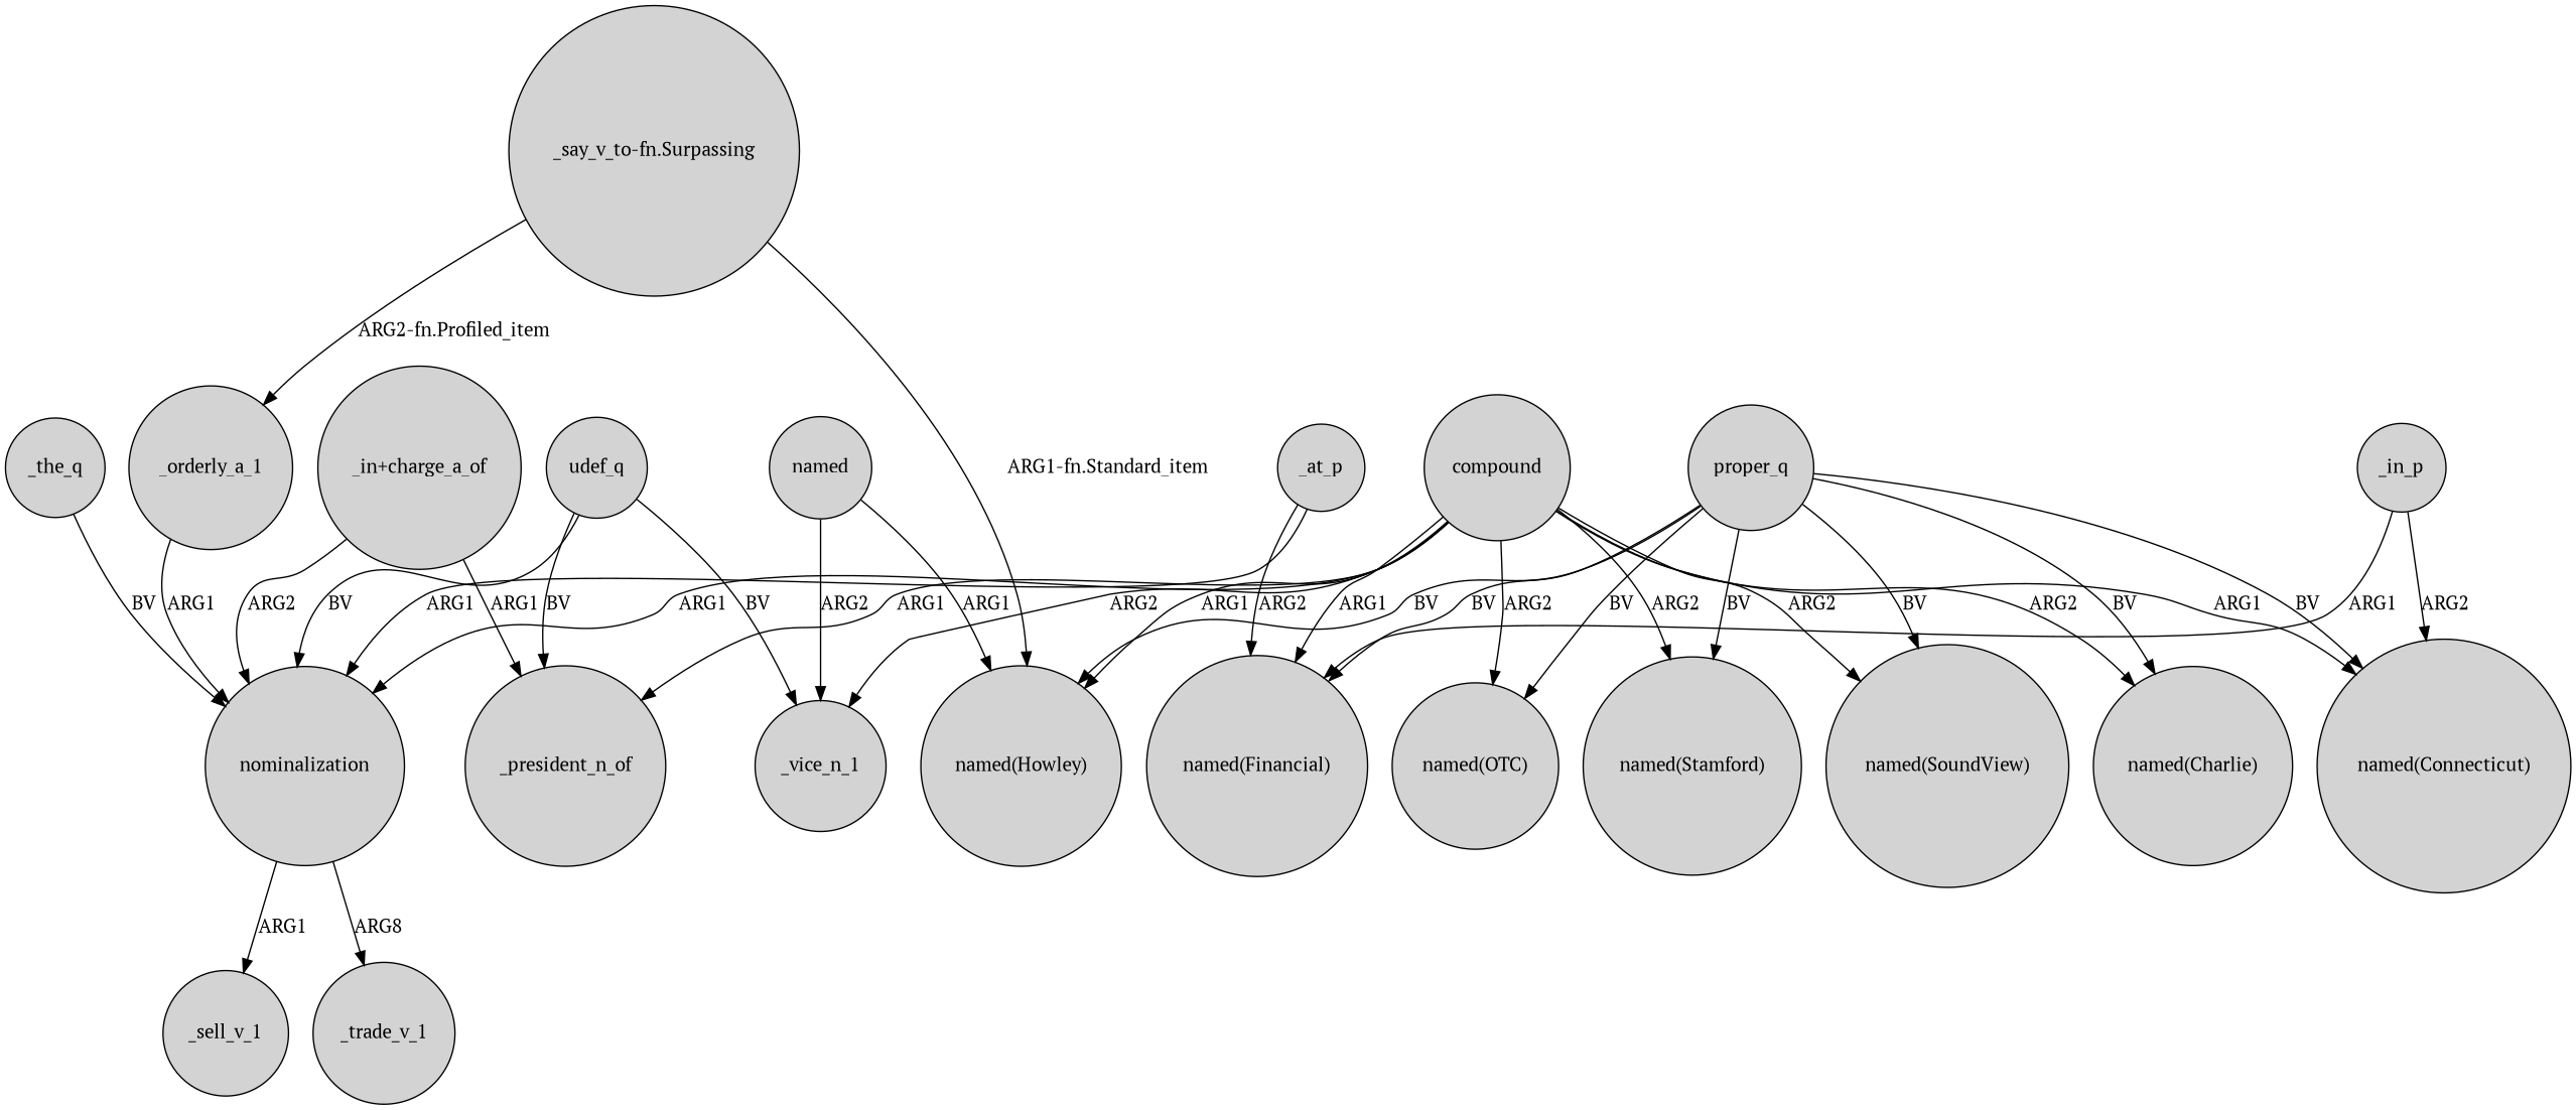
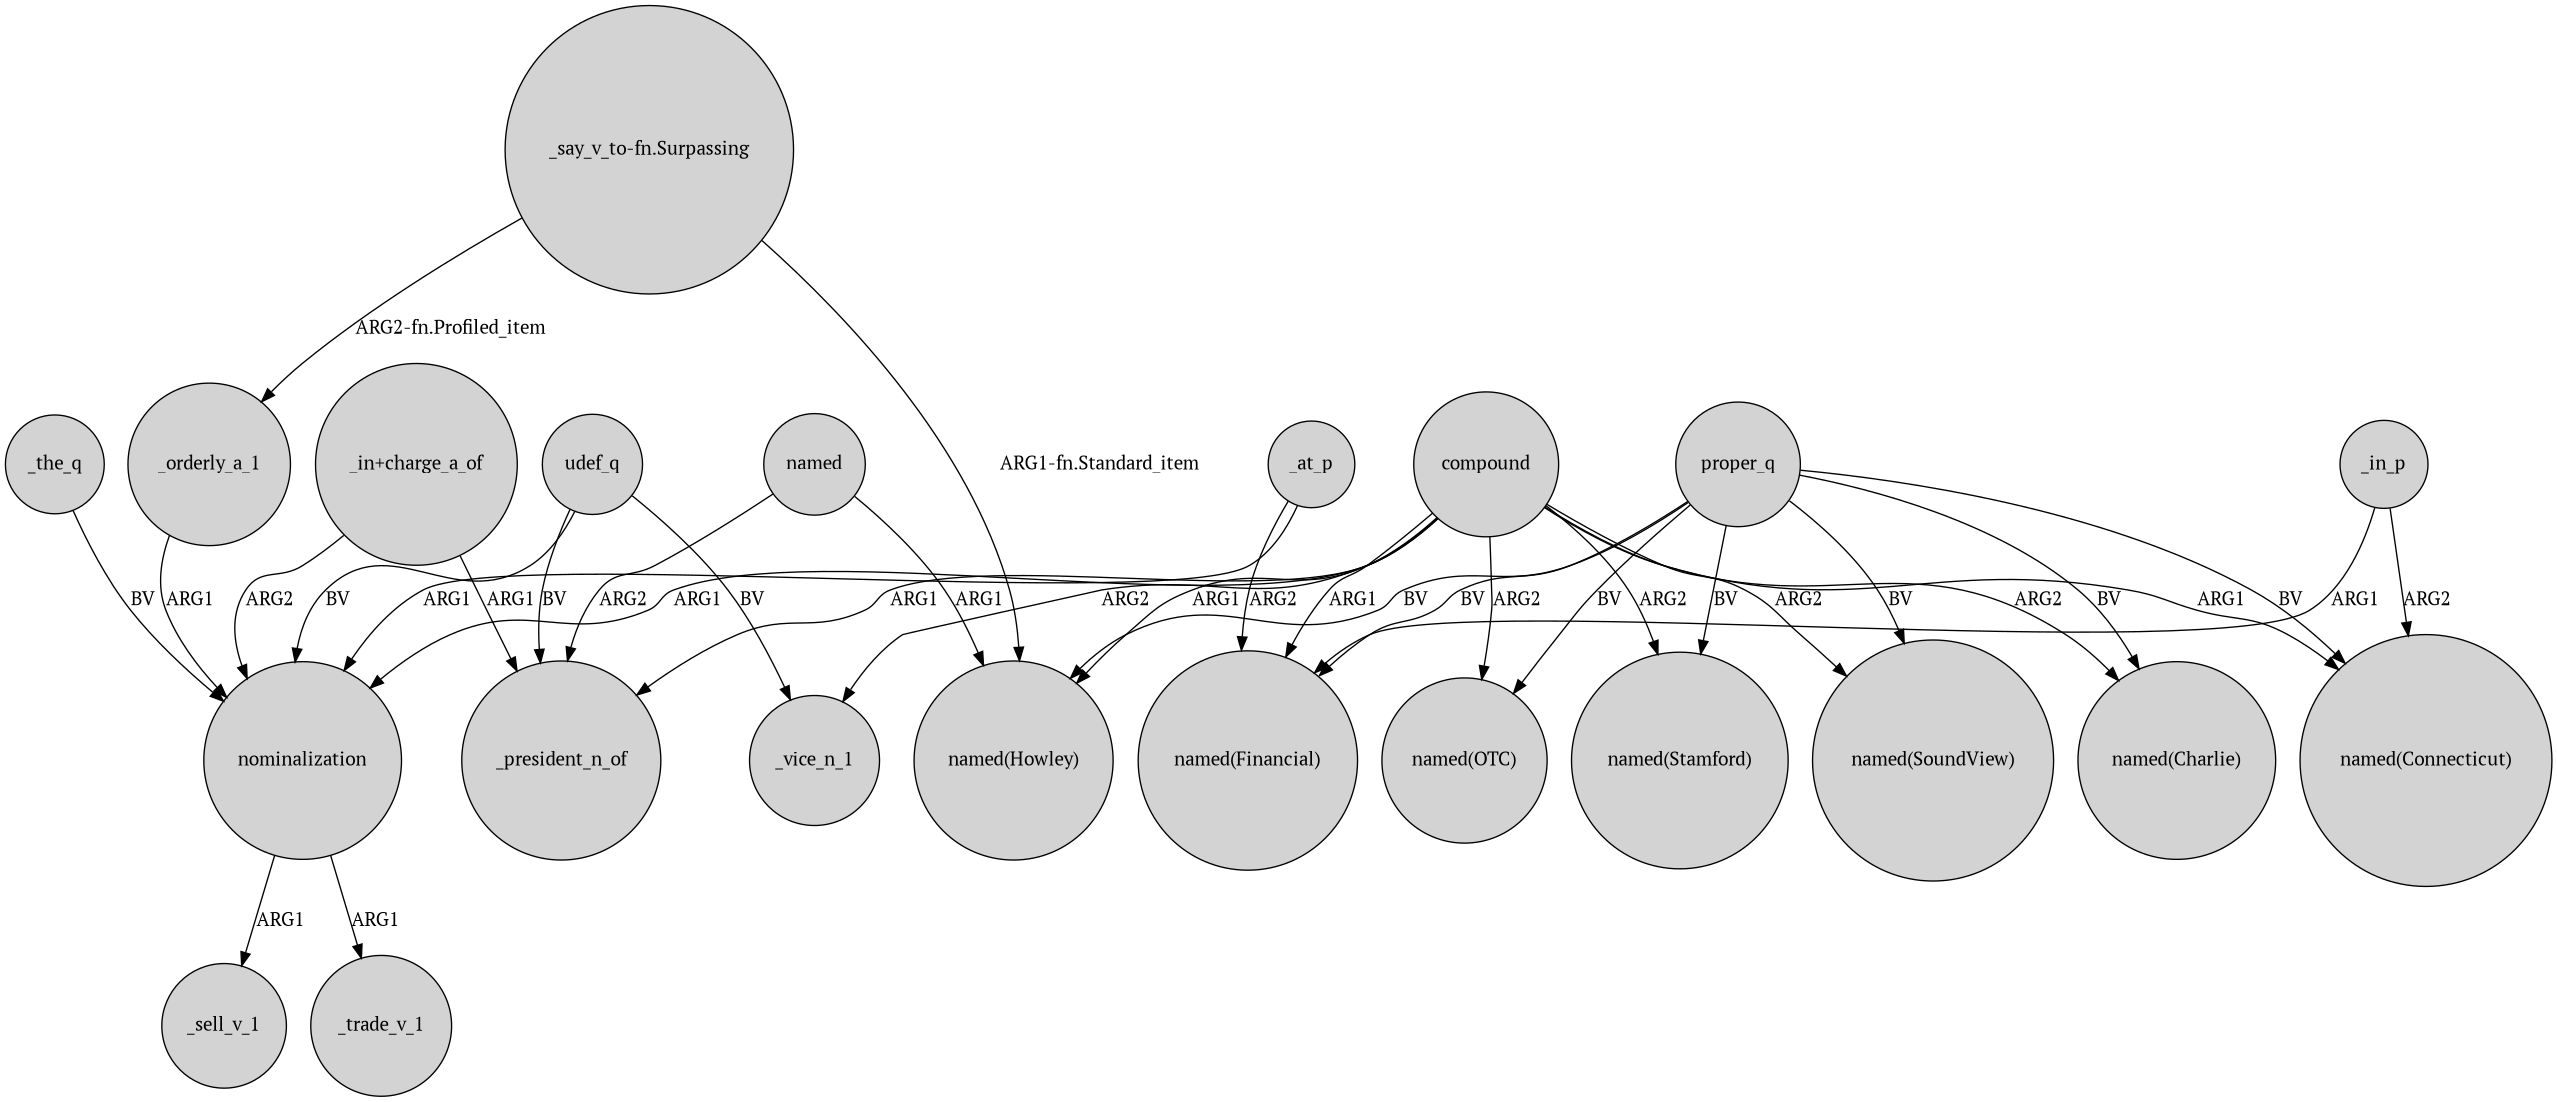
  digraph {
    fontname="PT Serif"
    node [fontname="PT Serif" shape=circle style=filled]
    edge [fontname="PT Serif"]
    "_in+charge_a_of"
    _president_n_of
    nominalization
    _sell_v_1
    _trade_v_1
    _the_q
    compound
    "named(SoundView)"
    "named(Howley)"
    "named(Financial)"
    "named(Stamford)"
    _vice_n_1
    "named(OTC)"
    "named(Charlie)"
    "named(Connecticut)"
    n16 [label=named]
    "_say_v_to-fn.Surpassing"
    _orderly_a_1
    proper_q
    _at_p
    _in_p
    udef_q
    "_in+charge_a_of" -> _president_n_of [label=ARG1]
    "_in+charge_a_of" -> nominalization [label=ARG2]
    nominalization -> _sell_v_1 [label=ARG1]
-   nominalization -> _trade_v_1 [label=ARG8]
+   nominalization -> _trade_v_1 [label=ARG1]
    _the_q -> nominalization [label=BV]
    compound -> _president_n_of [label=ARG1]
    compound -> nominalization [label=ARG1]
    compound -> "named(SoundView)" [label=ARG2]
    compound -> "named(Howley)" [label=ARG1]
    compound -> "named(Financial)" [label=ARG1]
    compound -> "named(Stamford)" [label=ARG2]
    compound -> _vice_n_1 [label=ARG2]
    compound -> "named(OTC)" [label=ARG2]
    compound -> "named(Charlie)" [label=ARG2]
    compound -> "named(Connecticut)" [label=ARG1]
-   n16 -> _vice_n_1 [label=ARG2]
+   n16 -> _president_n_of [label=ARG2]
    n16 -> "named(Howley)" [label=ARG1]
    "_say_v_to-fn.Surpassing" -> "named(Howley)" [label="ARG1-fn.Standard_item"]
    "_say_v_to-fn.Surpassing" -> _orderly_a_1 [label="ARG2-fn.Profiled_item"]
    _orderly_a_1 -> nominalization [label=ARG1]
    proper_q -> "named(SoundView)" [label=BV]
    proper_q -> "named(Howley)" [label=BV]
    proper_q -> "named(Financial)" [label=BV]
    proper_q -> "named(Stamford)" [label=BV]
    proper_q -> "named(OTC)" [label=BV]
    proper_q -> "named(Charlie)" [label=BV]
    proper_q -> "named(Connecticut)" [label=BV]
    _at_p -> nominalization [label=ARG1]
    _at_p -> "named(Financial)" [label=ARG2]
    _in_p -> "named(Financial)" [label=ARG1]
    _in_p -> "named(Connecticut)" [label=ARG2]
    udef_q -> _president_n_of [label=BV]
    udef_q -> nominalization [label=BV]
    udef_q -> _vice_n_1 [label=BV]
  }
